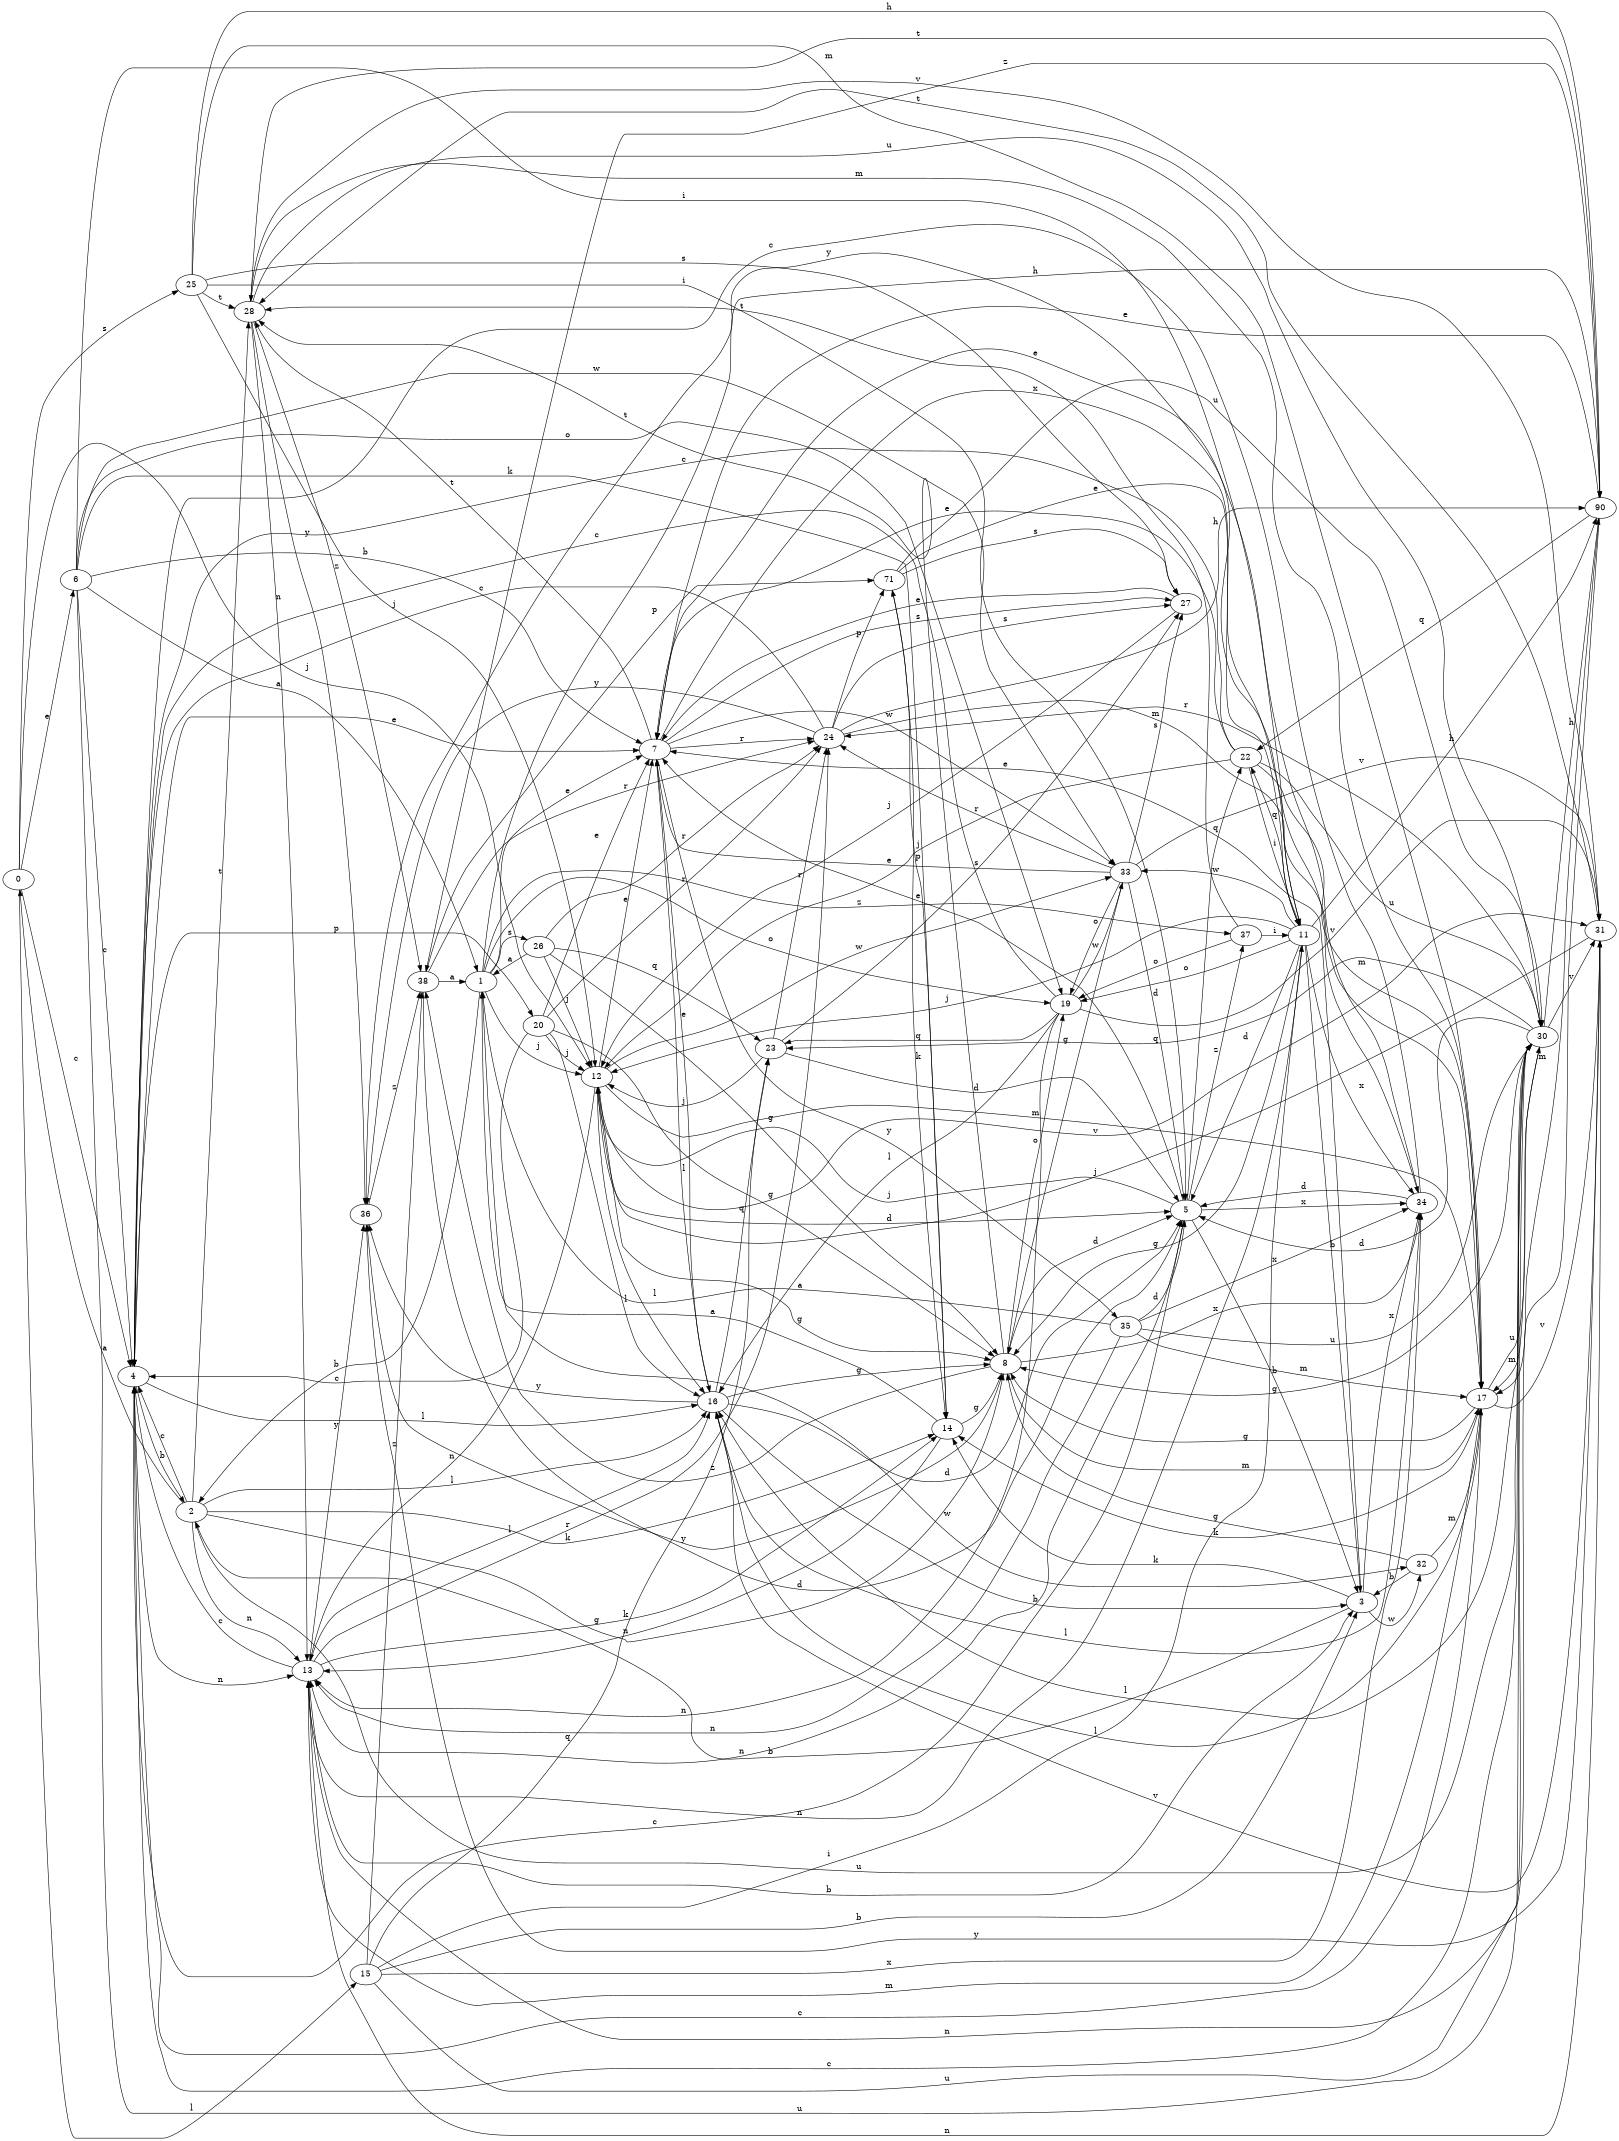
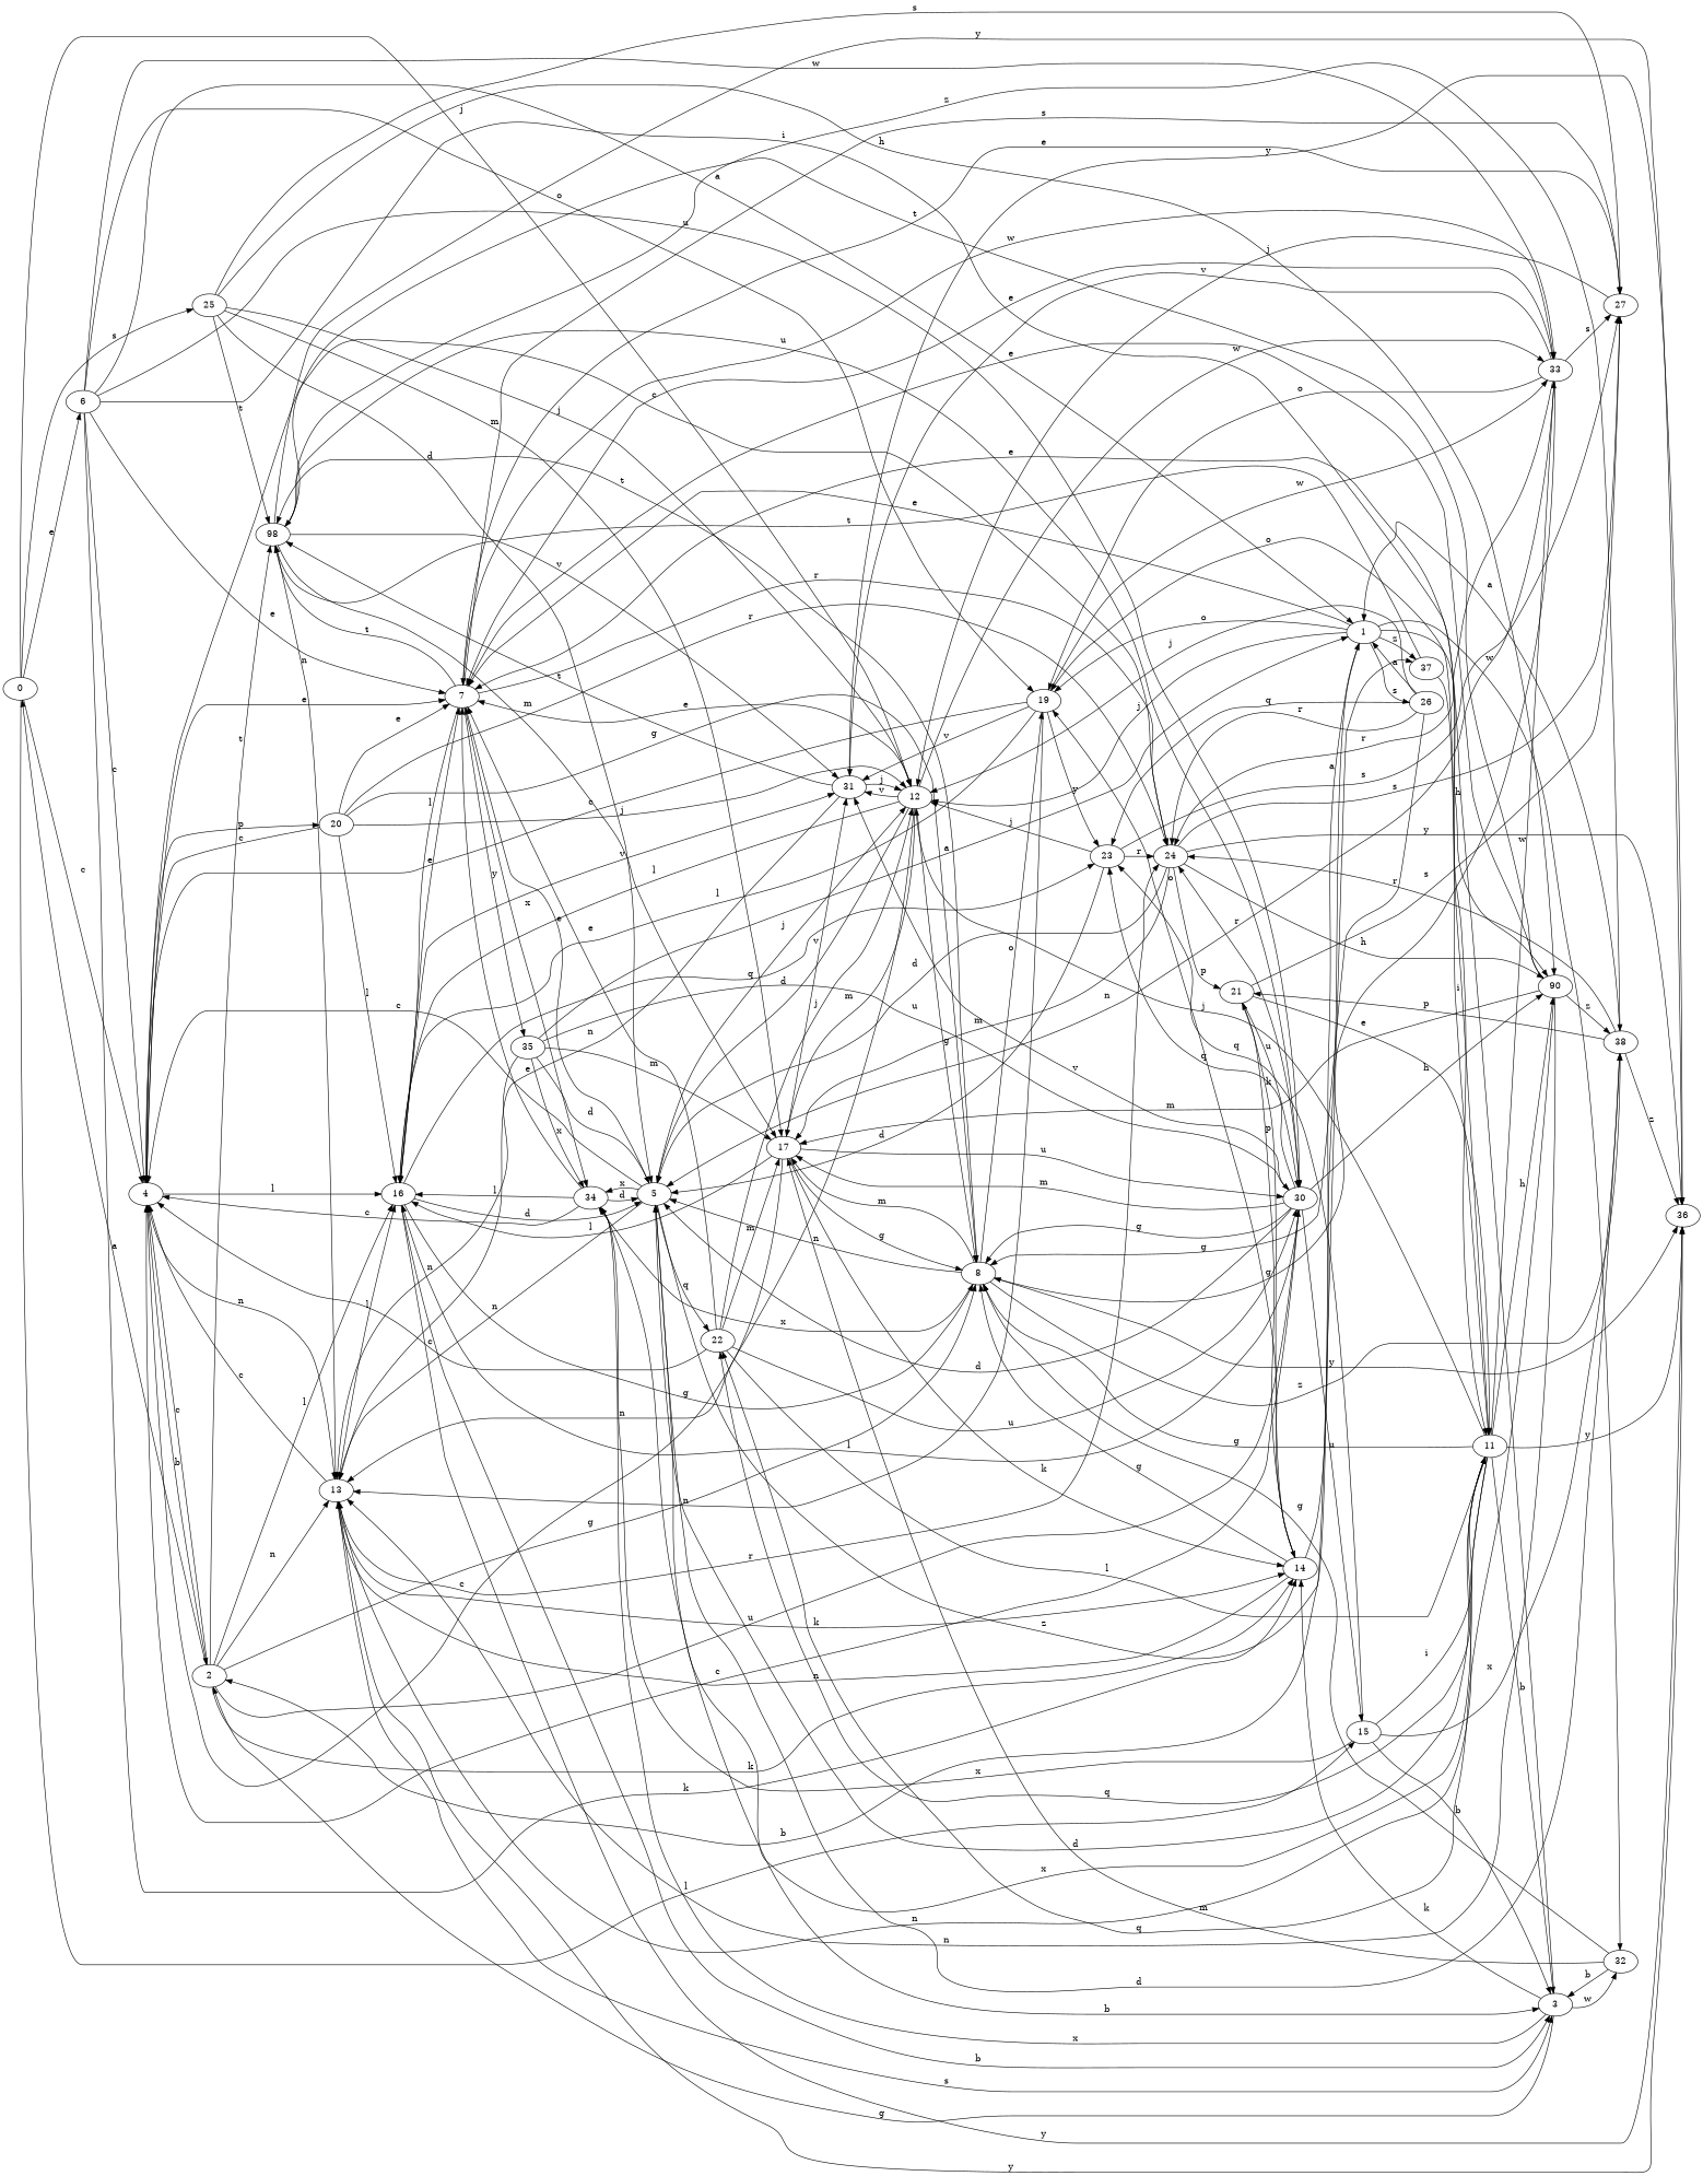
  strict digraph {
    rankdir=LR
    0
    4
    6
    12
    15
    25
    2
    7
    16
    n10 [label=13]
    20
    1
    19
    14
    30
    11
    33
    8
    5
    17
    31
    3
    34
    38
    23
    n26 [label=90]
-   28
+   28 [label=98]
    27
    26
    32
    37
    24
    35
    22
    36
-   21 [label=71]
+   21
    0 -> 4 [label=c]
    0 -> 6 [label=e]
    0 -> 12 [label=j]
    0 -> 15 [label=l]
    0 -> 25 [label=s]
    4 -> 2 [label=b]
    4 -> 7 [label=e]
    4 -> 16 [label=l]
    4 -> n10 [label=n]
    4 -> 20 [label=p]
    6 -> 4 [label=c]
-   6 -> 7 [label=b]
+   6 -> 7 [label=e]
    6 -> 1 [label=a]
    6 -> 19 [label=o]
    6 -> 14 [label=k]
    6 -> 30 [label=u]
    6 -> 11 [label=i]
    6 -> 33 [label=w]
    12 -> 7 [label=e]
    12 -> 16 [label=l]
    12 -> n10 [label=n]
    12 -> 33 [label=w]
    12 -> 8 [label=g]
    12 -> 5 [label=d]
    12 -> 17 [label=m]
    12 -> 31 [label=v]
-   15 -> 30 [label=u]
+   30 -> 15 [label=u]
    15 -> 11 [label=i]
    15 -> 3 [label=b]
    15 -> 34 [label=x]
-   15 -> 38 [label=z]
+   15 -> 38 [label=x]
    15 -> 23 [label=q]
    25 -> 12 [label=j]
-   25 -> 5 [label=i]
+   25 -> 5 [label=d]
    25 -> 17 [label=m]
    25 -> n26 [label=h]
    25 -> 28 [label=t]
    25 -> 27 [label=s]
    2 -> 0 [label=a]
    2 -> 4 [label=c]
    2 -> 16 [label=l]
    2 -> n10 [label=n]
    2 -> 14 [label=k]
    2 -> 30 [label=u]
    2 -> 8 [label=g]
    2 -> 28 [label=t]
    7 -> 16 [label=l]
    7 -> 33 [label=w]
    7 -> 34 [label=x]
    7 -> 28 [label=t]
    7 -> 27 [label=s]
    7 -> 24 [label=r]
    7 -> 35 [label=y]
    16 -> 7 [label=e]
    16 -> 8 [label=g]
    16 -> 5 [label=d]
    16 -> 31 [label=v]
    16 -> 3 [label=b]
    16 -> 23 [label=q]
    16 -> 36 [label=y]
    n10 -> 4 [label=c]
    n10 -> 16 [label=l]
    n10 -> 14 [label=k]
-   n10 -> 17 [label=m]
-   n10 -> 3 [label=b]
+   n10 -> 3 [label=s]
    n10 -> 24 [label=r]
    n10 -> 36 [label=y]
    20 -> 4 [label=c]
    20 -> 12 [label=j]
    20 -> 7 [label=e]
    20 -> 16 [label=l]
    20 -> 8 [label=g]
    20 -> 24 [label=r]
    1 -> 12 [label=j]
    1 -> 2 [label=b]
    1 -> 7 [label=e]
    1 -> 19 [label=o]
    1 -> n26 [label=h]
    1 -> 26 [label=s]
    1 -> 32 [label=w]
    1 -> 37 [label=z]
    19 -> 4 [label=c]
    19 -> 16 [label=l]
    19 -> n10 [label=n]
    19 -> 33 [label=w]
    19 -> 31 [label=v]
-   19 -> 23 [label=q]
+   19 -> 23 [label=y]
    14 -> n10 [label=n]
    14 -> 1 [label=a]
    14 -> 8 [label=g]
    14 -> 21 [label=p]
    30 -> 4 [label=c]
    30 -> 16 [label=l]
    30 -> 8 [label=g]
    30 -> 5 [label=d]
    30 -> 17 [label=m]
    30 -> 31 [label=v]
    30 -> 23 [label=q]
    30 -> n26 [label=h]
    30 -> 24 [label=r]
    11 -> 12 [label=j]
    11 -> n10 [label=n]
    11 -> 19 [label=o]
    11 -> 33 [label=w]
    11 -> 8 [label=g]
    11 -> 5 [label=d]
    11 -> 3 [label=b]
    11 -> 34 [label=x]
    11 -> n26 [label=h]
    11 -> 22 [label=q]
    11 -> 36 [label=y]
    33 -> 7 [label=e]
    33 -> 19 [label=o]
    33 -> 8 [label=g]
-   33 -> 5 [label=d]
+   33 -> 5 [label=n]
    33 -> 31 [label=v]
    33 -> 27 [label=s]
    33 -> 24 [label=r]
    8 -> 19 [label=o]
-   8 -> 5 [label=d]
+   8 -> 5 [label=n]
    8 -> 17 [label=m]
    8 -> 34 [label=x]
    8 -> 38 [label=z]
    8 -> 28 [label=t]
    8 -> 36 [label=y]
    5 -> 4 [label=c]
    5 -> 12 [label=j]
    5 -> 7 [label=e]
    5 -> n10 [label=n]
    5 -> 3 [label=b]
    5 -> 34 [label=x]
    5 -> 37 [label=z]
    5 -> 22 [label=q]
    17 -> 4 [label=c]
    17 -> 16 [label=l]
    17 -> 14 [label=k]
    17 -> 30 [label=u]
    17 -> 8 [label=g]
    17 -> 31 [label=v]
    31 -> 12 [label=j]
    31 -> n10 [label=n]
    31 -> 28 [label=t]
    31 -> 36 [label=y]
-   3 -> 2 [label=b]
+   3 -> 2 [label=g]
    3 -> 7 [label=e]
    3 -> 14 [label=k]
    3 -> 34 [label=x]
    3 -> 32 [label=w]
    34 -> 4 [label=c]
    34 -> 7 [label=e]
    34 -> 16 [label=l]
    34 -> 5 [label=d]
    38 -> 1 [label=a]
    38 -> 5 [label=d]
    38 -> 24 [label=r]
    38 -> 21 [label=p]
    23 -> 12 [label=j]
    23 -> 5 [label=d]
    23 -> 27 [label=s]
    23 -> 24 [label=r]
    n26 -> 7 [label=e]
    n26 -> n10 [label=n]
    n26 -> 17 [label=m]
    n26 -> 38 [label=z]
    n26 -> 28 [label=t]
    n26 -> 22 [label=q]
    28 -> n10 [label=n]
    28 -> 30 [label=u]
    28 -> 17 [label=m]
    28 -> 31 [label=v]
    28 -> 38 [label=z]
    28 -> 36 [label=y]
    27 -> 12 [label=j]
    27 -> 7 [label=e]
    26 -> 12 [label=j]
    26 -> 1 [label=a]
    26 -> 8 [label=g]
    26 -> 23 [label=q]
    26 -> 24 [label=r]
    32 -> 8 [label=g]
    32 -> 17 [label=m]
    32 -> 3 [label=b]
-   37 -> 19 [label=o]
+   14 -> 19 [label=o]
    37 -> 11 [label=i]
    37 -> 28 [label=t]
    24 -> 4 [label=c]
+   24 -> 5 [label=d]
    24 -> 17 [label=m]
    24 -> n26 [label=h]
    24 -> 27 [label=s]
    24 -> 36 [label=y]
    24 -> 21 [label=p]
    35 -> n10 [label=n]
    35 -> 1 [label=a]
    35 -> 30 [label=u]
    35 -> 5 [label=d]
    35 -> 17 [label=m]
    35 -> 34 [label=x]
    22 -> 4 [label=c]
    22 -> 12 [label=j]
    22 -> 7 [label=e]
    22 -> 30 [label=u]
-   22 -> 11 [label=i]
+   22 -> 11 [label=l]
    22 -> 17 [label=m]
-   36 -> 38 [label=z]
+   38 -> 36 [label=z]
    21 -> 14 [label=k]
    21 -> 30 [label=u]
    21 -> 11 [label=e]
    21 -> 27 [label=s]
  }
